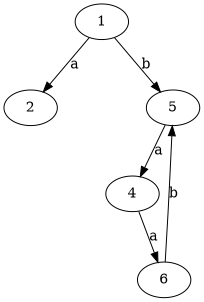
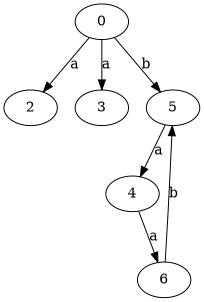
  strict digraph {
-   1
+   1 [label=0]
    2
+   3
    5
    4
    6
    1 -> 2 [label=a]
+   1 -> 3 [label=a]
    1 -> 5 [label=b]
    5 -> 4 [label=a]
    4 -> 6 [label=a]
    6 -> 5 [label=b]
  }
